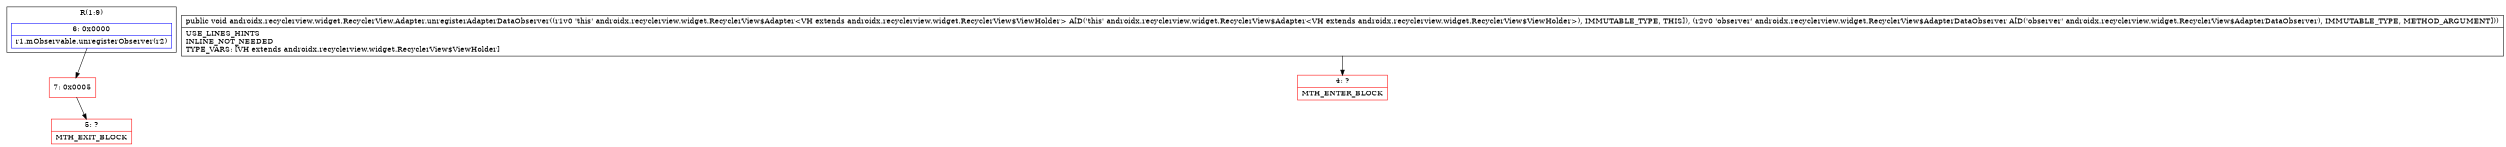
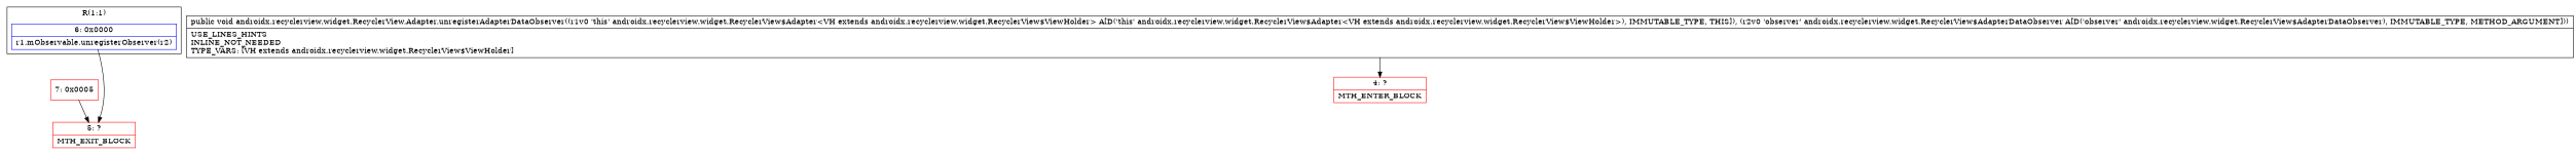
  digraph {
    fontname="DejaVu Serif"
    node [color=red fontname="DejaVu Serif" shape=record]
    edge [fontname="DejaVu Serif"]
    n1 [color=blue label="{6\:\ 0x0000|r1.mObservable.unregisterObserver(r2)\l}"]
    n2 [label="{7\:\ 0x0005}"]
    n3 [label="{5\:\ ?|MTH_EXIT_BLOCK\l}"]
    n4 [label="{4\:\ ?|MTH_ENTER_BLOCK\l}"]
    n5 [label="{public void androidx.recyclerview.widget.RecyclerView.Adapter.unregisterAdapterDataObserver((r1v0 'this' androidx.recyclerview.widget.RecyclerView$Adapter\<VH extends androidx.recyclerview.widget.RecyclerView$ViewHolder\> A[D('this' androidx.recyclerview.widget.RecyclerView$Adapter\<VH extends androidx.recyclerview.widget.RecyclerView$ViewHolder\>), IMMUTABLE_TYPE, THIS]), (r2v0 'observer' androidx.recyclerview.widget.RecyclerView$AdapterDataObserver A[D('observer' androidx.recyclerview.widget.RecyclerView$AdapterDataObserver), IMMUTABLE_TYPE, METHOD_ARGUMENT]))  | USE_LINES_HINTS\lINLINE_NOT_NEEDED\lTYPE_VARS: [VH extends androidx.recyclerview.widget.RecyclerView$ViewHolder]\l}" color=""]
    subgraph cluster_1 {
-     label="R(1:9)"
+     label="R(1:1)"
      n1
    }
-   n1 -> n2
+   n1 -> n3
    n2 -> n3
    n5 -> n4
  }
